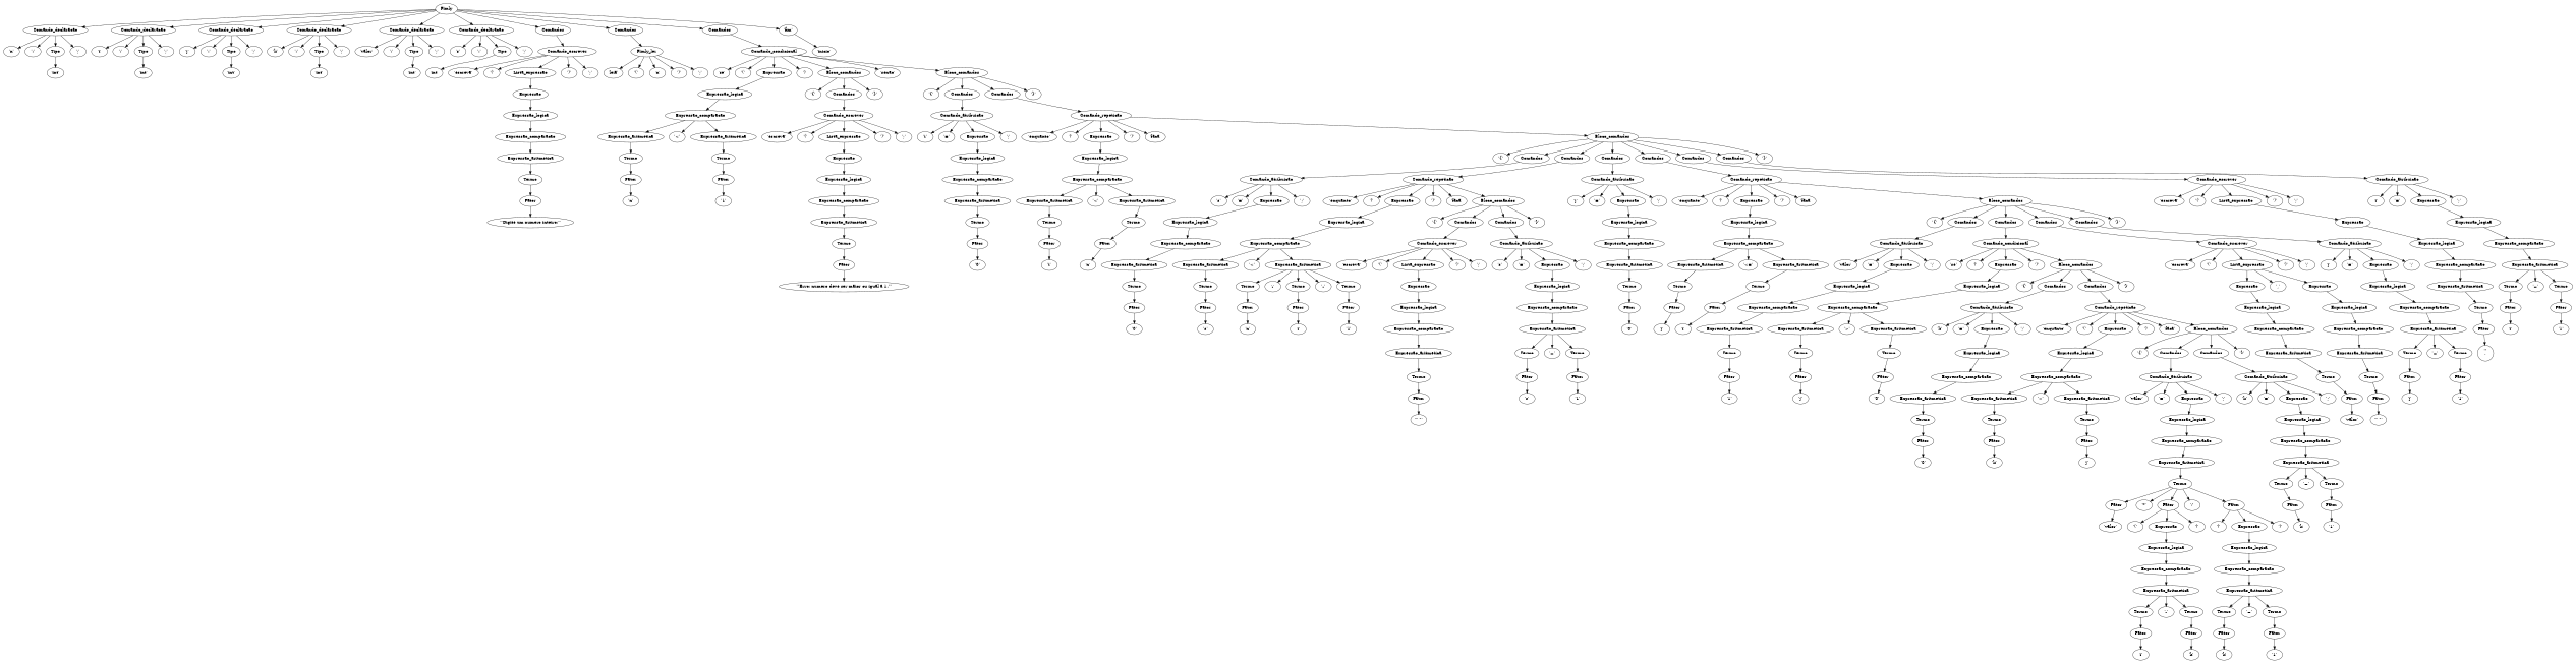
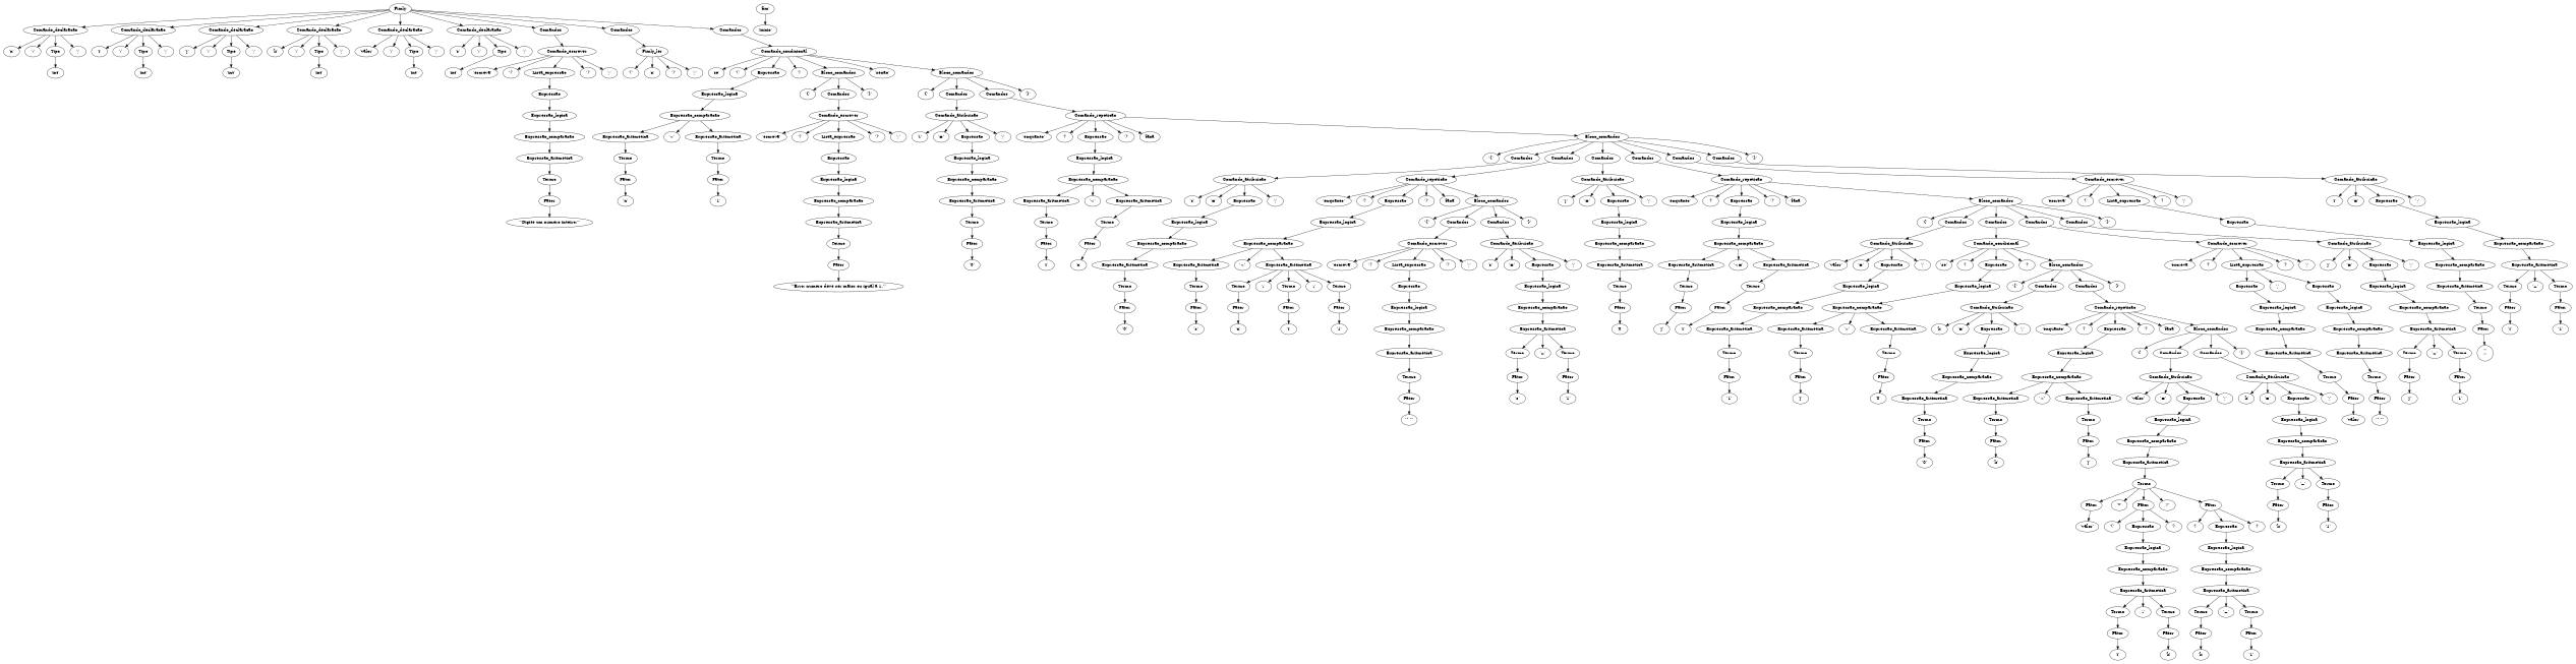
  digraph {
    n1 [label=Fimly]
    n2 [label=Comando_declaracao]
    n3 [label=Comando_declaracao]
    n4 [label=Comando_declaracao]
    n5 [label=Comando_declaracao]
    n6 [label=Comando_declaracao]
    n7 [label=Comando_declaracao]
    n8 [label=Comandos]
    n9 [label=Comandos]
    n10 [label=Comandos]
    n11 [label="'fim'"]
    n12 [label="'n'"]
    n13 [label="':'"]
    n14 [label=Tipo]
    n15 [label="';'"]
    n16 [label="'i'"]
    n17 [label="':'"]
    n18 [label=Tipo]
    n19 [label="';'"]
    n20 [label="'j'"]
    n21 [label="':'"]
    n22 [label=Tipo]
    n23 [label="';'"]
    n24 [label="'k'"]
    n25 [label="':'"]
    n26 [label=Tipo]
    n27 [label="';'"]
    n28 [label="'valor'"]
    n29 [label="':'"]
    n30 [label=Tipo]
    n31 [label="';'"]
    n32 [label="'s'"]
    n33 [label="':'"]
    n34 [label=Tipo]
    n35 [label="';'"]
    n36 [label="'inicio'"]
    n37 [label=Comando_escrever]
    n38 [label=Fimly_ler]
    n39 [label=Comando_condicional]
    n40 [label="'int'"]
    n41 [label="'int'"]
    n42 [label="'int'"]
    n43 [label="'int'"]
    n44 [label="'int'"]
    n45 [label="'int'"]
    n46 [label="'escreva'"]
    n47 [label="'('"]
    n48 [label=Lista_expressao]
    n49 [label="')'"]
    n50 [label="';'"]
    n51 [label=Expressao]
    n52 [label=Expressao_logica]
    n53 [label=Expressao_comparacao]
    n54 [label=Expressao_aritmetica]
    n55 [label=Termo]
    n56 [label=Fator]
    n57 [label="'\"Digite um numero inteiro:\"'"]
-   n58 [label="'leia'"]
    n59 [label="'('"]
    n60 [label="'n'"]
    n61 [label="')'"]
    n62 [label="';'"]
    n63 [label="'se'"]
    n64 [label="'('"]
    n65 [label=Expressao]
    n66 [label="')'"]
    n67 [label=Bloco_comandos]
    n68 [label="'senao'"]
    n69 [label=Bloco_comandos]
    n70 [label=Expressao_logica]
    n71 [label="'{'"]
    n72 [label=Comandos]
    n73 [label="'}'"]
    n74 [label="'{'"]
    n75 [label=Comandos]
    n76 [label=Comandos]
    n77 [label="'}'"]
    n78 [label=Expressao_comparacao]
    n79 [label=Expressao_aritmetica]
    n80 [label="'<'"]
    n81 [label=Expressao_aritmetica]
    n82 [label=Termo]
    n83 [label=Termo]
    n84 [label=Fator]
    n85 [label="'n'"]
    n86 [label=Fator]
    n87 [label="'1'"]
    n88 [label=Comando_escrever]
    n89 [label="'escreva'"]
    n90 [label="'('"]
    n91 [label=Lista_expressao]
    n92 [label="')'"]
    n93 [label="';'"]
    n94 [label=Expressao]
    n95 [label=Expressao_logica]
    n96 [label=Expressao_comparacao]
    n97 [label=Expressao_aritmetica]
    n98 [label=Termo]
    n99 [label=Fator]
    n100 [label="'\"Erro: numero deve ser maior ou igual a 1.\"'"]
    n101 [label=Comando_atribuicao]
    n102 [label=Comando_repeticao]
    n103 [label="'i'"]
    n104 [label="'='"]
    n105 [label=Expressao]
    n106 [label="';'"]
    n107 [label=Expressao_logica]
    n108 [label=Expressao_comparacao]
    n109 [label=Expressao_aritmetica]
    n110 [label=Termo]
    n111 [label=Fator]
    n112 [label="'0'"]
    n113 [label="'enquanto'"]
    n114 [label="'('"]
    n115 [label=Expressao]
    n116 [label="')'"]
    n117 [label="'faca'"]
    n118 [label=Bloco_comandos]
    n119 [label=Expressao_logica]
    n120 [label="'{'"]
    n121 [label=Comandos]
    n122 [label=Comandos]
    n123 [label=Comandos]
    n124 [label=Comandos]
    n125 [label=Comandos]
    n126 [label=Comandos]
    n127 [label="'}'"]
    n128 [label=Expressao_comparacao]
    n129 [label=Expressao_aritmetica]
    n130 [label="'<'"]
    n131 [label=Expressao_aritmetica]
    n132 [label=Termo]
    n133 [label=Termo]
    n134 [label=Fator]
    n135 [label="'i'"]
    n136 [label=Fator]
    n137 [label="'n'"]
    n138 [label=Comando_atribuicao]
    n139 [label=Comando_repeticao]
    n140 [label=Comando_atribuicao]
    n141 [label=Comando_repeticao]
    n142 [label=Comando_escrever]
    n143 [label=Comando_atribuicao]
    n144 [label="'s'"]
    n145 [label="'='"]
    n146 [label=Expressao]
    n147 [label="';'"]
    n148 [label=Expressao_logica]
    n149 [label=Expressao_comparacao]
    n150 [label=Expressao_aritmetica]
    n151 [label=Termo]
    n152 [label=Fator]
    n153 [label="'0'"]
    n154 [label="'enquanto'"]
    n155 [label="'('"]
    n156 [label=Expressao]
    n157 [label="')'"]
    n158 [label="'faca'"]
    n159 [label=Bloco_comandos]
    n160 [label=Expressao_logica]
    n161 [label="'{'"]
    n162 [label=Comandos]
    n163 [label=Comandos]
    n164 [label="'}'"]
    n165 [label=Expressao_comparacao]
    n166 [label=Expressao_aritmetica]
    n167 [label="'<'"]
    n168 [label=Expressao_aritmetica]
    n169 [label=Termo]
    n170 [label=Termo]
    n171 [label="'-'"]
    n172 [label=Termo]
    n173 [label="'-'"]
    n174 [label=Termo]
    n175 [label=Fator]
    n176 [label="'s'"]
    n177 [label=Fator]
    n178 [label=Fator]
    n179 [label=Fator]
    n180 [label="'n'"]
    n181 [label="'i'"]
    n182 [label="'1'"]
    n183 [label=Comando_escrever]
    n184 [label=Comando_atribuicao]
    n185 [label="'escreva'"]
    n186 [label="'('"]
    n187 [label=Lista_expressao]
    n188 [label="')'"]
    n189 [label="';'"]
    n190 [label=Expressao]
    n191 [label=Expressao_logica]
    n192 [label=Expressao_comparacao]
    n193 [label=Expressao_aritmetica]
    n194 [label=Termo]
    n195 [label=Fator]
    n196 [label="'\" \"'"]
    n197 [label="'s'"]
    n198 [label="'='"]
    n199 [label=Expressao]
    n200 [label="';'"]
    n201 [label=Expressao_logica]
    n202 [label=Expressao_comparacao]
    n203 [label=Expressao_aritmetica]
    n204 [label=Termo]
    n205 [label="'+'"]
    n206 [label=Termo]
    n207 [label=Fator]
    n208 [label=Fator]
    n209 [label="'s'"]
    n210 [label="'1'"]
    n211 [label="'j'"]
    n212 [label="'='"]
    n213 [label=Expressao]
    n214 [label="';'"]
    n215 [label=Expressao_logica]
    n216 [label=Expressao_comparacao]
    n217 [label=Expressao_aritmetica]
    n218 [label=Termo]
    n219 [label=Fator]
    n220 [label="'0'"]
    n221 [label="'enquanto'"]
    n222 [label="'('"]
    n223 [label=Expressao]
    n224 [label="')'"]
    n225 [label="'faca'"]
    n226 [label=Bloco_comandos]
    n227 [label=Expressao_logica]
    n228 [label="'{'"]
    n229 [label=Comandos]
    n230 [label=Comandos]
    n231 [label=Comandos]
    n232 [label=Comandos]
    n233 [label="'}'"]
    n234 [label=Expressao_comparacao]
    n235 [label=Expressao_aritmetica]
    n236 [label="'<='"]
    n237 [label=Expressao_aritmetica]
    n238 [label=Termo]
    n239 [label=Termo]
    n240 [label=Fator]
    n241 [label="'j'"]
    n242 [label=Fator]
    n243 [label="'i'"]
    n244 [label=Comando_atribuicao]
    n245 [label=Comando_condicional]
    n246 [label=Comando_escrever]
    n247 [label=Comando_atribuicao]
    n248 [label="'valor'"]
    n249 [label="'='"]
    n250 [label=Expressao]
    n251 [label="';'"]
    n252 [label=Expressao_logica]
    n253 [label=Expressao_comparacao]
    n254 [label=Expressao_aritmetica]
    n255 [label=Termo]
    n256 [label=Fator]
    n257 [label="'1'"]
    n258 [label="'se'"]
    n259 [label="'('"]
    n260 [label=Expressao]
    n261 [label="')'"]
    n262 [label=Bloco_comandos]
    n263 [label=Expressao_logica]
    n264 [label="'{'"]
    n265 [label=Comandos]
    n266 [label=Comandos]
    n267 [label="'}'"]
    n268 [label=Expressao_comparacao]
    n269 [label=Expressao_aritmetica]
    n270 [label="'>'"]
    n271 [label=Expressao_aritmetica]
    n272 [label=Termo]
    n273 [label=Termo]
    n274 [label=Fator]
    n275 [label="'j'"]
    n276 [label=Fator]
    n277 [label="'0'"]
    n278 [label=Comando_atribuicao]
    n279 [label=Comando_repeticao]
    n280 [label="'k'"]
    n281 [label="'='"]
    n282 [label=Expressao]
    n283 [label="';'"]
    n284 [label=Expressao_logica]
    n285 [label=Expressao_comparacao]
    n286 [label=Expressao_aritmetica]
    n287 [label=Termo]
    n288 [label=Fator]
    n289 [label="'0'"]
    n290 [label="'enquanto'"]
    n291 [label="'('"]
    n292 [label=Expressao]
    n293 [label="')'"]
    n294 [label="'faca'"]
    n295 [label=Bloco_comandos]
    n296 [label=Expressao_logica]
    n297 [label="'{'"]
    n298 [label=Comandos]
    n299 [label=Comandos]
    n300 [label="'}'"]
    n301 [label=Expressao_comparacao]
    n302 [label=Expressao_aritmetica]
    n303 [label="'<'"]
    n304 [label=Expressao_aritmetica]
    n305 [label=Termo]
    n306 [label=Termo]
    n307 [label=Fator]
    n308 [label="'k'"]
    n309 [label=Fator]
    n310 [label="'j'"]
    n311 [label=Comando_atribuicao]
    n312 [label=Comando_atribuicao]
    n313 [label="'valor'"]
    n314 [label="'='"]
    n315 [label=Expressao]
    n316 [label="';'"]
    n317 [label=Expressao_logica]
    n318 [label=Expressao_comparacao]
    n319 [label=Expressao_aritmetica]
    n320 [label=Termo]
    n321 [label=Fator]
    n322 [label="'*'"]
    n323 [label=Fator]
    n324 [label="'/'"]
    n325 [label=Fator]
    n326 [label="'valor'"]
    n327 [label="'('"]
    n328 [label=Expressao]
    n329 [label="')'"]
    n330 [label="'('"]
    n331 [label=Expressao]
    n332 [label="')'"]
    n333 [label=Expressao_logica]
    n334 [label=Expressao_comparacao]
    n335 [label=Expressao_aritmetica]
    n336 [label=Termo]
    n337 [label="'-'"]
    n338 [label=Termo]
    n339 [label=Fator]
    n340 [label=Fator]
    n341 [label="'i'"]
    n342 [label="'k'"]
    n343 [label=Expressao_logica]
    n344 [label=Expressao_comparacao]
    n345 [label=Expressao_aritmetica]
    n346 [label=Termo]
    n347 [label="'+'"]
    n348 [label=Termo]
    n349 [label=Fator]
    n350 [label=Fator]
    n351 [label="'k'"]
    n352 [label="'1'"]
    n353 [label="'k'"]
    n354 [label="'='"]
    n355 [label=Expressao]
    n356 [label="';'"]
    n357 [label=Expressao_logica]
    n358 [label=Expressao_comparacao]
    n359 [label=Expressao_aritmetica]
    n360 [label=Termo]
    n361 [label="'+'"]
    n362 [label=Termo]
    n363 [label=Fator]
    n364 [label=Fator]
    n365 [label="'k'"]
    n366 [label="'1'"]
    n367 [label="'escreva'"]
    n368 [label="'('"]
    n369 [label=Lista_expressao]
    n370 [label="')'"]
    n371 [label="';'"]
    n372 [label=Expressao]
    n373 [label="','"]
    n374 [label=Expressao]
    n375 [label=Expressao_logica]
    n376 [label=Expressao_logica]
    n377 [label=Expressao_comparacao]
    n378 [label=Expressao_aritmetica]
    n379 [label=Termo]
    n380 [label=Fator]
    n381 [label="'valor'"]
    n382 [label=Expressao_comparacao]
    n383 [label=Expressao_aritmetica]
    n384 [label=Termo]
    n385 [label=Fator]
    n386 [label="'\" \"'"]
    n387 [label="'j'"]
    n388 [label="'='"]
    n389 [label=Expressao]
    n390 [label="';'"]
    n391 [label=Expressao_logica]
    n392 [label=Expressao_comparacao]
    n393 [label=Expressao_aritmetica]
    n394 [label=Termo]
    n395 [label="'+'"]
    n396 [label=Termo]
    n397 [label=Fator]
    n398 [label=Fator]
    n399 [label="'j'"]
    n400 [label="'1'"]
    n401 [label="'escreva'"]
    n402 [label="'('"]
    n403 [label=Lista_expressao]
    n404 [label="')'"]
    n405 [label="';'"]
    n406 [label=Expressao]
    n407 [label=Expressao_logica]
    n408 [label=Expressao_comparacao]
    n409 [label=Expressao_aritmetica]
    n410 [label=Termo]
    n411 [label=Fator]
    n412 [label="'\"\n\"'"]
    n413 [label="'i'"]
    n414 [label="'='"]
    n415 [label=Expressao]
    n416 [label="';'"]
    n417 [label=Expressao_logica]
    n418 [label=Expressao_comparacao]
    n419 [label=Expressao_aritmetica]
    n420 [label=Termo]
    n421 [label="'+'"]
    n422 [label=Termo]
    n423 [label=Fator]
    n424 [label=Fator]
    n425 [label="'i'"]
    n426 [label="'1'"]
    n1 -> n2
    n1 -> n3
    n1 -> n4
    n1 -> n5
    n1 -> n6
    n1 -> n7
    n1 -> n8
    n1 -> n9
    n1 -> n10
-   n1 -> n11
    n2 -> n12
    n2 -> n13
    n2 -> n14
    n2 -> n15
    n3 -> n16
    n3 -> n17
    n3 -> n18
    n3 -> n19
    n4 -> n20
    n4 -> n21
    n4 -> n22
    n4 -> n23
    n5 -> n24
    n5 -> n25
    n5 -> n26
    n5 -> n27
    n6 -> n28
    n6 -> n29
    n6 -> n30
    n6 -> n31
    n7 -> n32
    n7 -> n33
    n7 -> n34
    n7 -> n35
    n8 -> n37
    n9 -> n38
    n10 -> n39
    n11 -> n36
    n14 -> n40
    n18 -> n41
    n22 -> n42
    n26 -> n43
    n30 -> n44
    n34 -> n45
    n37 -> n46
    n37 -> n47
    n37 -> n48
    n37 -> n49
    n37 -> n50
-   n38 -> n58
    n38 -> n59
    n38 -> n60
    n38 -> n61
    n38 -> n62
    n39 -> n63
    n39 -> n64
    n39 -> n65
    n39 -> n66
    n39 -> n67
    n39 -> n68
    n39 -> n69
    n48 -> n51
    n51 -> n52
    n52 -> n53
    n53 -> n54
    n54 -> n55
    n55 -> n56
    n56 -> n57
    n65 -> n70
    n67 -> n71
    n67 -> n72
    n67 -> n73
    n69 -> n74
    n69 -> n75
    n69 -> n76
    n69 -> n77
    n70 -> n78
    n72 -> n88
    n75 -> n101
    n76 -> n102
    n78 -> n79
    n78 -> n80
    n78 -> n81
    n79 -> n82
    n81 -> n83
    n82 -> n84
    n83 -> n86
    n84 -> n85
    n86 -> n87
    n88 -> n89
    n88 -> n90
    n88 -> n91
    n88 -> n92
    n88 -> n93
    n91 -> n94
    n94 -> n95
    n95 -> n96
    n96 -> n97
    n97 -> n98
    n98 -> n99
    n99 -> n100
    n101 -> n103
    n101 -> n104
    n101 -> n105
    n101 -> n106
    n102 -> n113
    n102 -> n114
    n102 -> n115
    n102 -> n116
    n102 -> n117
    n102 -> n118
    n105 -> n107
    n107 -> n108
    n108 -> n109
    n109 -> n110
    n110 -> n111
    n111 -> n112
    n115 -> n119
    n118 -> n120
    n118 -> n121
    n118 -> n122
    n118 -> n123
    n118 -> n124
    n118 -> n125
    n118 -> n126
    n118 -> n127
    n119 -> n128
    n121 -> n138
    n122 -> n139
    n123 -> n140
    n124 -> n141
    n125 -> n142
    n126 -> n143
    n128 -> n129
    n128 -> n130
    n128 -> n131
    n129 -> n132
    n131 -> n133
    n132 -> n134
    n133 -> n136
    n134 -> n135
    n136 -> n137
    n138 -> n144
    n138 -> n145
    n138 -> n146
    n138 -> n147
    n139 -> n154
    n139 -> n155
    n139 -> n156
    n139 -> n157
    n139 -> n158
    n139 -> n159
    n140 -> n211
    n140 -> n212
    n140 -> n213
    n140 -> n214
    n141 -> n221
    n141 -> n222
    n141 -> n223
    n141 -> n224
    n141 -> n225
    n141 -> n226
    n142 -> n401
    n142 -> n402
    n142 -> n403
    n142 -> n404
    n142 -> n405
    n143 -> n413
    n143 -> n414
    n143 -> n415
    n143 -> n416
    n146 -> n148
    n148 -> n149
    n149 -> n150
    n150 -> n151
    n151 -> n152
    n152 -> n153
    n156 -> n160
    n159 -> n161
    n159 -> n162
    n159 -> n163
    n159 -> n164
    n160 -> n165
    n162 -> n183
    n163 -> n184
    n165 -> n166
    n165 -> n167
    n165 -> n168
    n166 -> n169
    n168 -> n170
    n168 -> n171
    n168 -> n172
    n168 -> n173
    n168 -> n174
    n169 -> n175
    n170 -> n177
    n172 -> n178
    n174 -> n179
    n175 -> n176
    n177 -> n180
    n178 -> n181
    n179 -> n182
    n183 -> n185
    n183 -> n186
    n183 -> n187
    n183 -> n188
    n183 -> n189
    n184 -> n197
    n184 -> n198
    n184 -> n199
    n184 -> n200
    n187 -> n190
    n190 -> n191
    n191 -> n192
    n192 -> n193
    n193 -> n194
    n194 -> n195
    n195 -> n196
    n199 -> n201
    n201 -> n202
    n202 -> n203
    n203 -> n204
    n203 -> n205
    n203 -> n206
    n204 -> n207
    n206 -> n208
    n207 -> n209
    n208 -> n210
    n213 -> n215
    n215 -> n216
    n216 -> n217
    n217 -> n218
    n218 -> n219
    n219 -> n220
    n223 -> n227
    n226 -> n228
    n226 -> n229
    n226 -> n230
    n226 -> n231
    n226 -> n232
    n226 -> n233
    n227 -> n234
    n229 -> n244
    n230 -> n245
    n231 -> n246
    n232 -> n247
    n234 -> n235
    n234 -> n236
    n234 -> n237
    n235 -> n238
    n237 -> n239
    n238 -> n240
    n239 -> n242
    n240 -> n241
    n242 -> n243
    n244 -> n248
    n244 -> n249
    n244 -> n250
    n244 -> n251
    n245 -> n258
    n245 -> n259
    n245 -> n260
    n245 -> n261
    n245 -> n262
    n246 -> n367
    n246 -> n368
    n246 -> n369
    n246 -> n370
    n246 -> n371
    n247 -> n387
    n247 -> n388
    n247 -> n389
    n247 -> n390
    n250 -> n252
    n252 -> n253
    n253 -> n254
    n254 -> n255
    n255 -> n256
    n256 -> n257
    n260 -> n263
    n262 -> n264
    n262 -> n265
    n262 -> n266
    n262 -> n267
    n263 -> n268
    n265 -> n278
    n266 -> n279
    n268 -> n269
    n268 -> n270
    n268 -> n271
    n269 -> n272
    n271 -> n273
    n272 -> n274
    n273 -> n276
    n274 -> n275
    n276 -> n277
    n278 -> n280
    n278 -> n281
    n278 -> n282
    n278 -> n283
    n279 -> n290
    n279 -> n291
    n279 -> n292
    n279 -> n293
    n279 -> n294
    n279 -> n295
    n282 -> n284
    n284 -> n285
    n285 -> n286
    n286 -> n287
    n287 -> n288
    n288 -> n289
    n292 -> n296
    n295 -> n297
    n295 -> n298
    n295 -> n299
    n295 -> n300
    n296 -> n301
    n298 -> n311
    n299 -> n312
    n301 -> n302
    n301 -> n303
    n301 -> n304
    n302 -> n305
    n304 -> n306
    n305 -> n307
    n306 -> n309
    n307 -> n308
    n309 -> n310
    n311 -> n313
    n311 -> n314
    n311 -> n315
    n311 -> n316
    n312 -> n353
    n312 -> n354
    n312 -> n355
    n312 -> n356
    n315 -> n317
    n317 -> n318
    n318 -> n319
    n319 -> n320
    n320 -> n321
    n320 -> n322
    n320 -> n323
    n320 -> n324
    n320 -> n325
    n321 -> n326
    n323 -> n327
    n323 -> n328
    n323 -> n329
    n325 -> n330
    n325 -> n331
    n325 -> n332
    n328 -> n333
    n331 -> n343
    n333 -> n334
    n334 -> n335
    n335 -> n336
    n335 -> n337
    n335 -> n338
    n336 -> n339
    n338 -> n340
    n339 -> n341
    n340 -> n342
    n343 -> n344
    n344 -> n345
    n345 -> n346
    n345 -> n347
    n345 -> n348
    n346 -> n349
    n348 -> n350
    n349 -> n351
    n350 -> n352
    n355 -> n357
    n357 -> n358
    n358 -> n359
    n359 -> n360
    n359 -> n361
    n359 -> n362
    n360 -> n363
    n362 -> n364
    n363 -> n365
    n364 -> n366
    n369 -> n372
    n369 -> n373
    n369 -> n374
    n372 -> n375
    n374 -> n376
    n375 -> n377
    n376 -> n382
    n377 -> n378
    n378 -> n379
    n379 -> n380
    n380 -> n381
    n382 -> n383
    n383 -> n384
    n384 -> n385
    n385 -> n386
    n389 -> n391
    n391 -> n392
    n392 -> n393
    n393 -> n394
    n393 -> n395
    n393 -> n396
    n394 -> n397
    n396 -> n398
    n397 -> n399
    n398 -> n400
    n403 -> n406
    n406 -> n407
    n407 -> n408
    n408 -> n409
    n409 -> n410
    n410 -> n411
    n411 -> n412
    n415 -> n417
    n417 -> n418
    n418 -> n419
    n419 -> n420
    n419 -> n421
    n419 -> n422
    n420 -> n423
    n422 -> n424
    n423 -> n425
    n424 -> n426
  }
